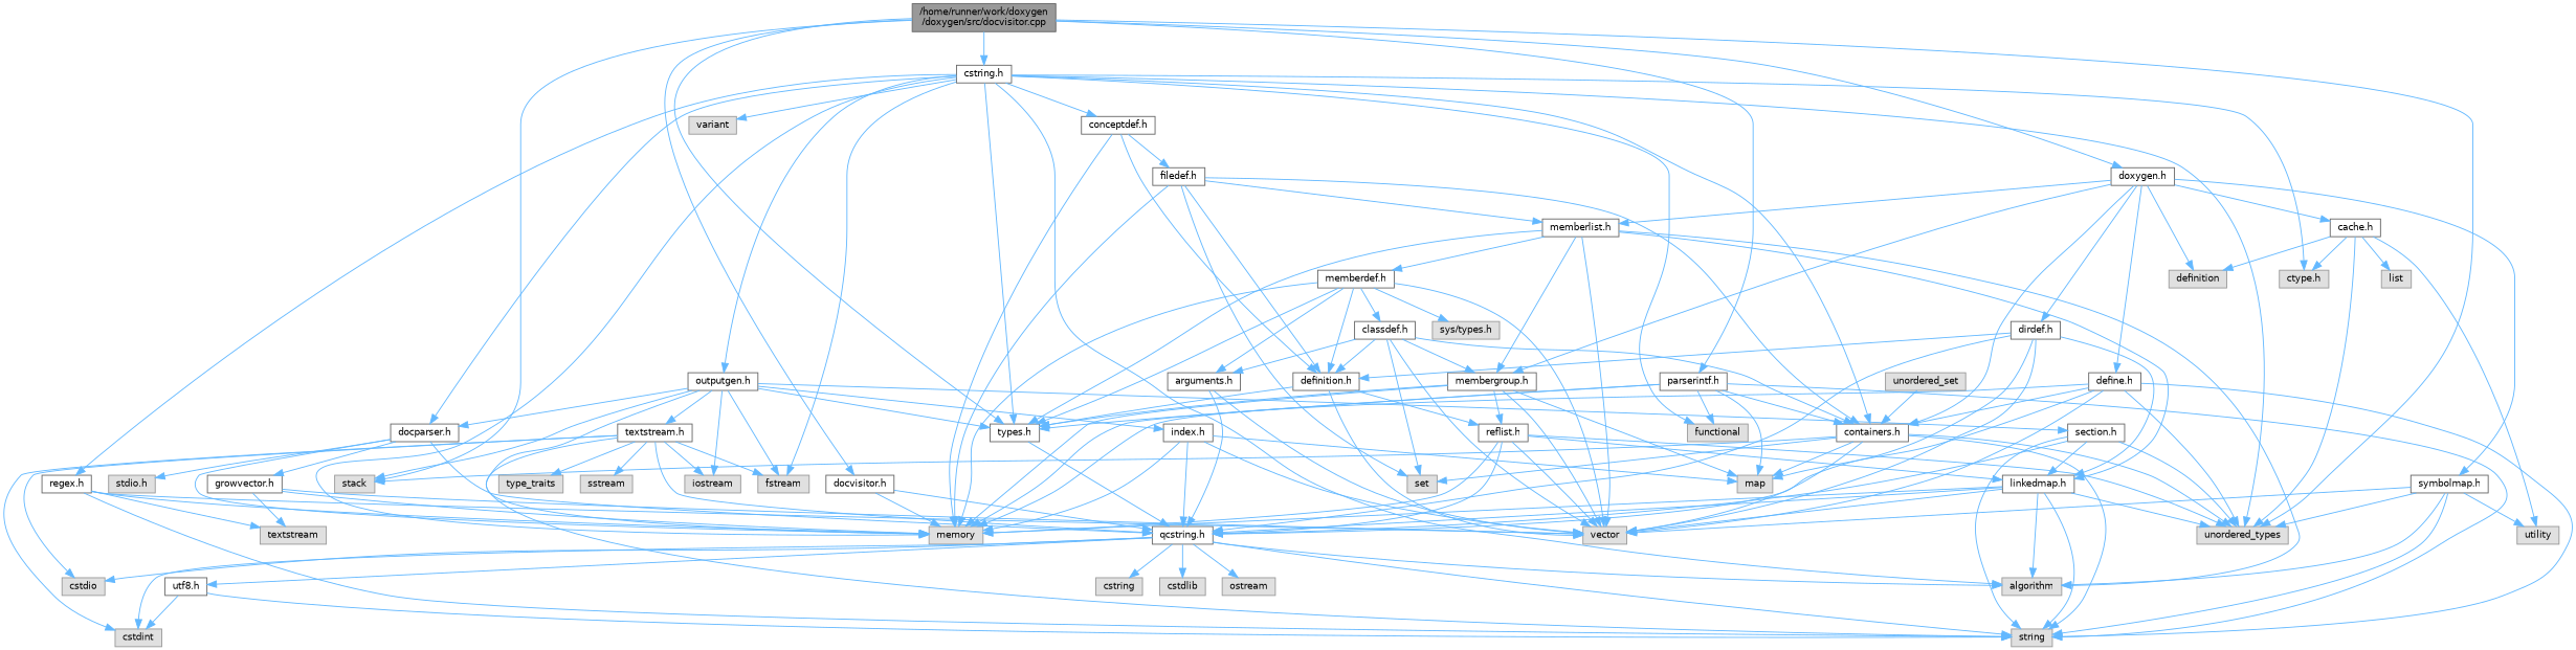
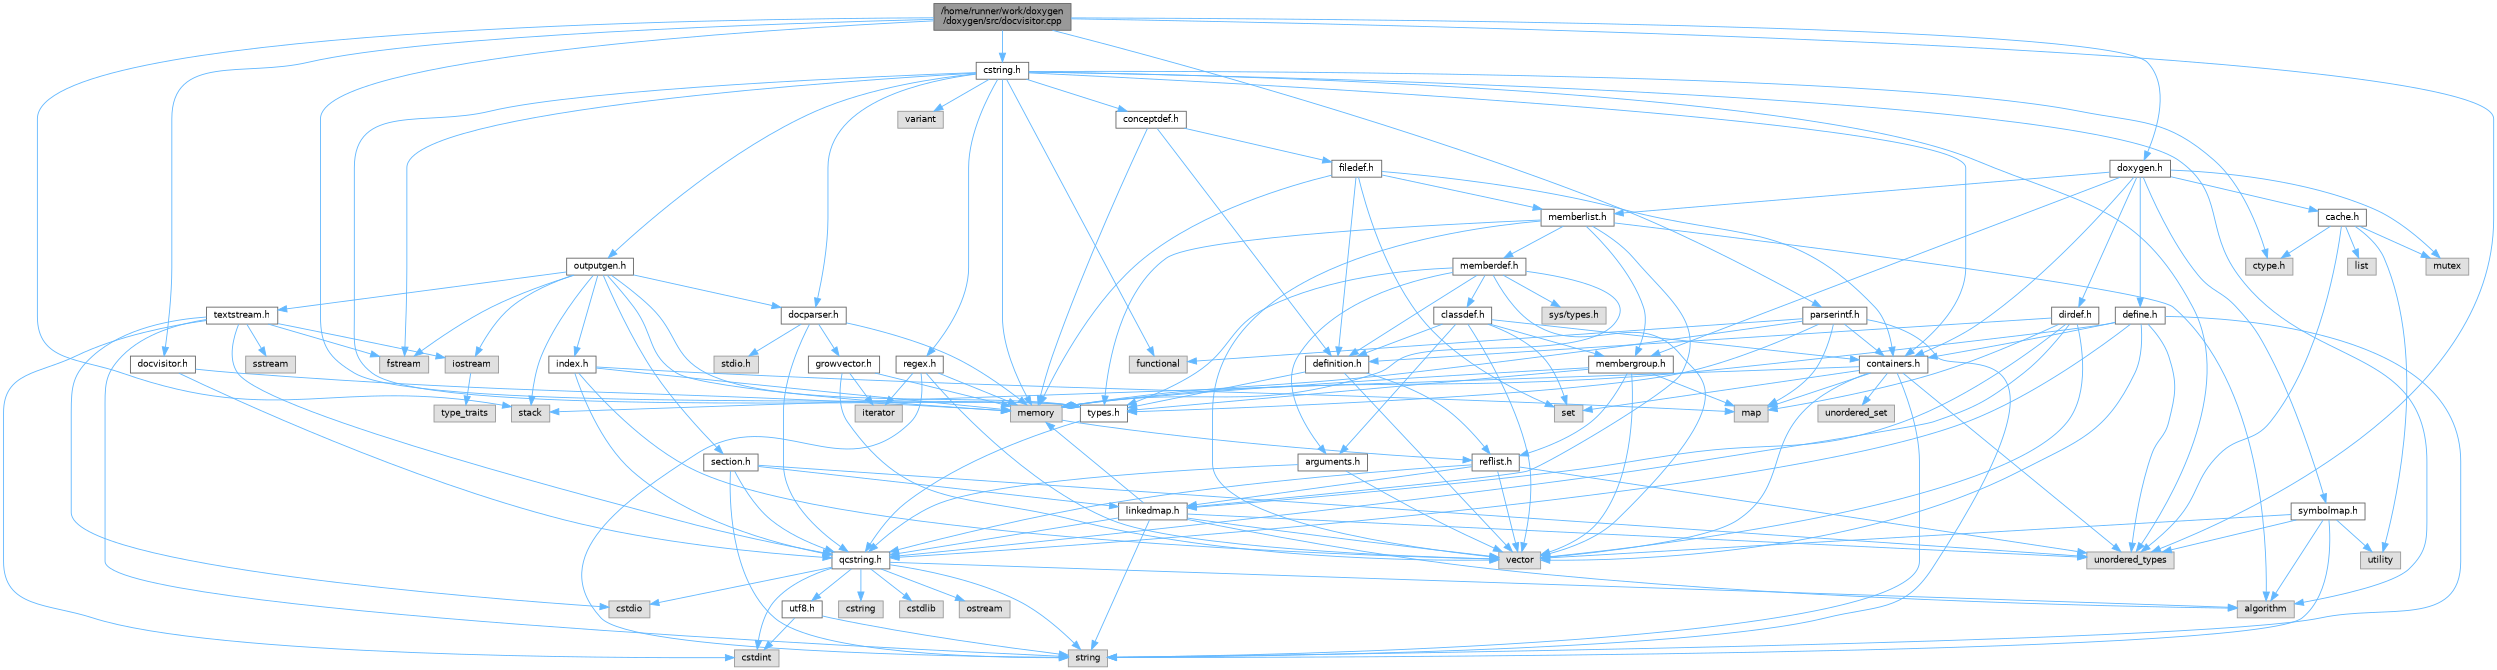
  digraph {
    node [color=grey40 fillcolor=white fontname=Helvetica fontsize=10 shape=box style=filled]
    edge [color=steelblue1 fontname=Helvetica fontsize=10 labelfontname=Helvetica labelfontsize=10 style=solid]
    n1 [color=gray40 fillcolor=grey60 fontcolor=black height=0.2 label="/home/runner/work/doxygen\l/doxygen/src/docvisitor.cpp" width=0.4]
    n2 [color=grey60 fillcolor="#E0E0E0" height=0.2 label=unordered_types width=0.4]
    n3 [color=grey60 fillcolor="#E0E0E0" height=0.2 label=stack width=0.4]
    n4 [height=0.2 label="parserintf.h" width=0.4]
    n5 [height=0.2 label="types.h" width=0.4]
    n6 [height=0.2 label="docvisitor.h" width=0.4]
    n7 [height=0.2 label="cstring.h" width=0.4]
    n8 [height=0.2 label="doxygen.h" width=0.4]
    n9 [color=grey60 fillcolor="#E0E0E0" height=0.2 label=functional width=0.4]
    n10 [color=grey60 fillcolor="#E0E0E0" height=0.2 label=memory width=0.4]
    n11 [color=grey60 fillcolor="#E0E0E0" height=0.2 label=map width=0.4]
    n12 [color=grey60 fillcolor="#E0E0E0" height=0.2 label=string width=0.4]
    n13 [height=0.2 label="containers.h" width=0.4]
    n14 [height=0.2 label="qcstring.h" width=0.4]
    n15 [color=grey60 fillcolor="#E0E0E0" height=0.2 label=algorithm width=0.4]
    n16 [color=grey60 fillcolor="#E0E0E0" height=0.2 label=fstream width=0.4]
    n17 [color=grey60 fillcolor="#E0E0E0" height=0.2 label=variant width=0.4]
    n18 [color=grey60 fillcolor="#E0E0E0" height=0.2 label="ctype.h" width=0.4]
    n19 [height=0.2 label="docparser.h" width=0.4]
    n20 [height=0.2 label="outputgen.h" width=0.4]
    n21 [height=0.2 label="regex.h" width=0.4]
    n22 [height=0.2 label="conceptdef.h" width=0.4]
    n23 [height=0.2 label="memberlist.h" width=0.4]
    n24 [height=0.2 label="membergroup.h" width=0.4]
-   n25 [color=grey60 fillcolor="#E0E0E0" height=0.2 label=definition width=0.4]
+   n25 [color=grey60 fillcolor="#E0E0E0" height=0.2 label=mutex width=0.4]
    n26 [height=0.2 label="dirdef.h" width=0.4]
    n27 [height=0.2 label="define.h" width=0.4]
    n28 [height=0.2 label="cache.h" width=0.4]
    n29 [height=0.2 label="symbolmap.h" width=0.4]
    n30 [color=grey60 fillcolor="#E0E0E0" height=0.2 label=vector width=0.4]
    n31 [color=grey60 fillcolor="#E0E0E0" height=0.2 label=set width=0.4]
    n32 [color=grey60 fillcolor="#E0E0E0" height=0.2 label=unordered_set width=0.4]
    n33 [color=grey60 fillcolor="#E0E0E0" height=0.2 label=cstring width=0.4]
    n34 [color=grey60 fillcolor="#E0E0E0" height=0.2 label=cstdio width=0.4]
    n35 [color=grey60 fillcolor="#E0E0E0" height=0.2 label=cstdlib width=0.4]
    n36 [color=grey60 fillcolor="#E0E0E0" height=0.2 label=cstdint width=0.4]
    n37 [color=grey60 fillcolor="#E0E0E0" height=0.2 label=ostream width=0.4]
    n38 [height=0.2 label="utf8.h" width=0.4]
    n39 [color=grey60 fillcolor="#E0E0E0" height=0.2 label="stdio.h" width=0.4]
    n40 [height=0.2 label="growvector.h" width=0.4]
    n41 [color=grey60 fillcolor="#E0E0E0" height=0.2 label=iostream width=0.4]
    n42 [height=0.2 label="index.h" width=0.4]
    n43 [height=0.2 label="section.h" width=0.4]
    n44 [height=0.2 label="textstream.h" width=0.4]
-   n45 [color=grey60 fillcolor="#E0E0E0" height=0.2 label=textstream width=0.4]
+   n45 [color=grey60 fillcolor="#E0E0E0" height=0.2 label=iterator width=0.4]
    n46 [height=0.2 label="definition.h" width=0.4]
    n47 [height=0.2 label="filedef.h" width=0.4]
    n48 [height=0.2 label="linkedmap.h" width=0.4]
    n49 [color=grey60 fillcolor="#E0E0E0" height=0.2 label=sstream width=0.4]
    n50 [color=grey60 fillcolor="#E0E0E0" height=0.2 label=type_traits width=0.4]
    n51 [height=0.2 label="reflist.h" width=0.4]
    n52 [height=0.2 label="memberdef.h" width=0.4]
    n53 [color=grey60 fillcolor="#E0E0E0" height=0.2 label="sys/types.h" width=0.4]
    n54 [height=0.2 label="arguments.h" width=0.4]
    n55 [height=0.2 label="classdef.h" width=0.4]
    n56 [color=grey60 fillcolor="#E0E0E0" height=0.2 label=list width=0.4]
    n57 [color=grey60 fillcolor="#E0E0E0" height=0.2 label=utility width=0.4]
    n1 -> n2
    n1 -> n3
    n1 -> n4
    n1 -> n5
    n1 -> n6
    n1 -> n7
    n1 -> n8
    n4 -> n5
    n4 -> n9
    n4 -> n10
    n4 -> n11
    n4 -> n12
    n4 -> n13
    n5 -> n14
    n6 -> n10
    n6 -> n14
    n7 -> n2
    n7 -> n5
    n7 -> n9
    n7 -> n10
    n7 -> n13
    n7 -> n15
    n7 -> n16
    n7 -> n17
    n7 -> n18
    n7 -> n19
    n7 -> n20
    n7 -> n21
    n7 -> n22
    n8 -> n13
    n8 -> n23
    n8 -> n24
    n8 -> n25
    n8 -> n26
    n8 -> n27
    n8 -> n28
    n8 -> n29
    n13 -> n2
    n13 -> n3
    n13 -> n11
    n13 -> n12
    n13 -> n30
    n13 -> n31
-   n32 -> n13
+   n13 -> n32
    n14 -> n12
    n14 -> n15
    n14 -> n33
    n14 -> n34
    n14 -> n35
    n14 -> n36
    n14 -> n37
    n14 -> n38
    n19 -> n10
    n19 -> n14
    n19 -> n39
    n19 -> n40
    n20 -> n3
    n20 -> n5
    n20 -> n10
    n20 -> n16
    n20 -> n19
    n20 -> n41
    n20 -> n42
    n20 -> n43
    n20 -> n44
    n21 -> n10
    n21 -> n12
    n21 -> n30
    n21 -> n45
    n22 -> n10
    n22 -> n46
    n22 -> n47
    n23 -> n5
    n23 -> n15
    n23 -> n24
    n23 -> n30
    n23 -> n48
    n23 -> n52
    n24 -> n5
    n24 -> n10
    n24 -> n11
    n24 -> n30
    n24 -> n51
    n26 -> n11
    n26 -> n14
    n26 -> n30
    n26 -> n46
    n26 -> n48
    n27 -> n2
    n27 -> n10
    n27 -> n12
    n27 -> n13
    n27 -> n14
    n27 -> n30
    n28 -> n2
    n28 -> n18
    n28 -> n25
    n28 -> n56
    n28 -> n57
    n29 -> n2
    n29 -> n12
    n29 -> n15
    n29 -> n30
    n29 -> n57
    n38 -> n12
    n38 -> n36
    n40 -> n10
    n40 -> n30
    n40 -> n45
    n42 -> n10
    n42 -> n11
    n42 -> n14
    n42 -> n30
    n43 -> n2
    n43 -> n12
    n43 -> n14
    n43 -> n48
    n44 -> n12
    n44 -> n14
    n44 -> n16
    n44 -> n34
    n44 -> n36
    n44 -> n41
    n44 -> n49
-   n44 -> n50
+   n41 -> n50
    n46 -> n5
    n46 -> n30
    n46 -> n51
    n47 -> n10
    n47 -> n13
    n47 -> n23
    n47 -> n31
    n47 -> n46
    n48 -> n2
    n48 -> n10
    n48 -> n12
    n48 -> n14
    n48 -> n15
    n48 -> n30
    n51 -> n2
-   n51 -> n10
+   n10 -> n51
    n51 -> n14
    n51 -> n30
    n51 -> n48
    n52 -> n5
    n52 -> n10
    n52 -> n30
    n52 -> n46
    n52 -> n53
    n52 -> n54
    n52 -> n55
    n54 -> n14
    n54 -> n30
    n55 -> n13
    n55 -> n24
    n55 -> n30
    n55 -> n31
    n55 -> n46
    n55 -> n54
  }
